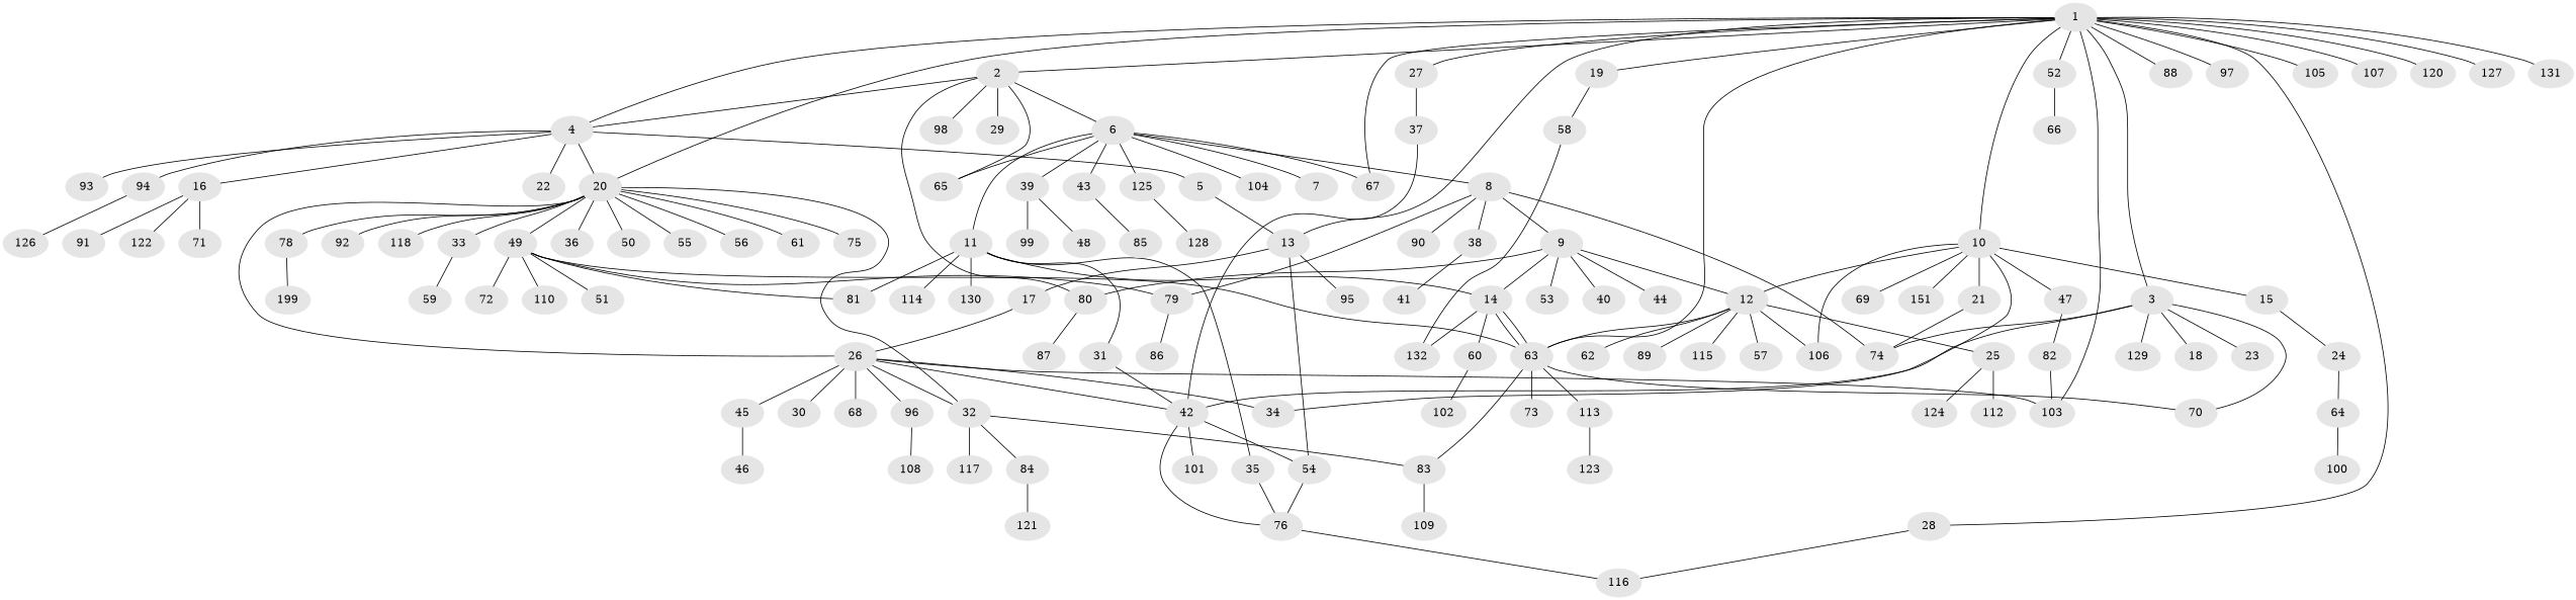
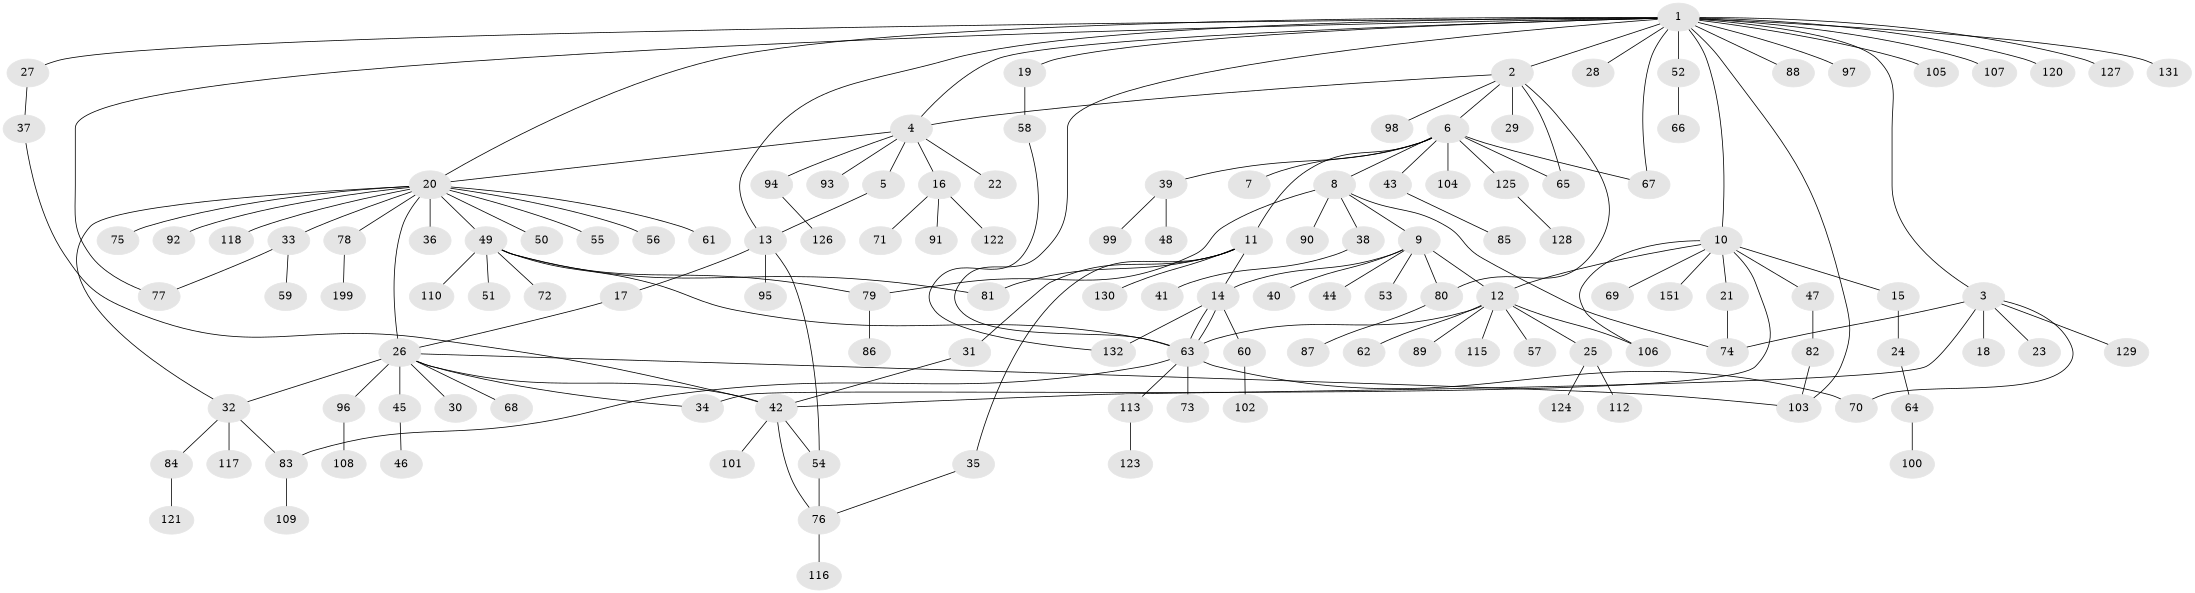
  graph {
    node [color=gray90 style=filled]
    1
    2
    3
    4
    10
    13
    19
    20
    27
    28
    52
    63
    67
+   77
    88
    97
    103
    105
    107
    120
    127
    131
    6
    29
    65
    80
    98
    18
    23
    42
    70
    74
    129
    5
    16
    22
    93
    94
    12
    15
    21
    34
    47
    69
    106
    n46 [label=151]
    17
    54
    95
    58
    26
    32
    33
    36
    49
    50
    55
    56
    61
    75
    78
    92
    118
    37
    116
    66
    83
    73
    113
    7
    8
    11
    39
    43
    104
    125
    87
    76
    101
    71
    91
    122
    126
    9
    38
    79
    90
    14
    31
    35
    81
-   114
    130
    48
    99
    85
    128
    40
    44
    53
    41
    86
    25
    57
    62
    89
    115
    60
    132
    24
    82
    112
    124
    102
    64
    30
    45
    68
    96
    84
    117
    59
    51
    72
    110
    n126 [label=199]
    100
    46
    108
    109
    121
    123
    1 -- 2
    1 -- 3
    1 -- 4
    1 -- 10
    1 -- 13
    1 -- 19
    1 -- 20
    1 -- 27
    1 -- 28
    1 -- 52
    1 -- 63
    1 -- 67
+   1 -- 77
    1 -- 88
    1 -- 97
    1 -- 103
    1 -- 105
    1 -- 107
    1 -- 120
    1 -- 127
    1 -- 131
    2 -- 4
    2 -- 6
    2 -- 29
    2 -- 65
    2 -- 80
    2 -- 98
    3 -- 18
    3 -- 23
    3 -- 42
    3 -- 70
    3 -- 74
    3 -- 129
    4 -- 20
    4 -- 5
    4 -- 16
    4 -- 22
    4 -- 93
    4 -- 94
    10 -- 12
    10 -- 15
    10 -- 21
    10 -- 34
    10 -- 47
    10 -- 69
    10 -- 106
    10 -- n46
    13 -- 17
    13 -- 54
    13 -- 95
    19 -- 58
    20 -- 26
    20 -- 32
    20 -- 33
    20 -- 36
    20 -- 49
    20 -- 50
    20 -- 55
    20 -- 56
    20 -- 61
    20 -- 75
    20 -- 78
    20 -- 92
    20 -- 118
    27 -- 37
-   28 -- 116
    52 -- 66
    63 -- 70
    63 -- 83
    63 -- 73
    63 -- 113
    6 -- 67
    6 -- 65
    6 -- 7
    6 -- 8
    6 -- 11
    6 -- 39
    6 -- 43
    6 -- 104
    6 -- 125
    80 -- 87
    42 -- 54
    42 -- 76
    42 -- 101
    5 -- 13
    16 -- 71
    16 -- 91
    16 -- 122
    94 -- 126
    12 -- 63
    12 -- 106
    12 -- 25
    12 -- 57
    12 -- 62
    12 -- 89
    12 -- 115
    15 -- 24
    21 -- 74
    47 -- 82
    17 -- 26
    54 -- 76
    58 -- 132
    26 -- 103
    26 -- 42
    26 -- 34
    26 -- 32
    26 -- 30
    26 -- 45
    26 -- 68
    26 -- 96
    32 -- 83
    32 -- 84
    32 -- 117
+   33 -- 77
    33 -- 59
    49 -- 63
    49 -- 79
    49 -- 81
    49 -- 51
    49 -- 72
    49 -- 110
    78 -- n126
    37 -- 42
    83 -- 109
    113 -- 123
    8 -- 74
    8 -- 9
    8 -- 38
    8 -- 79
    8 -- 90
    11 -- 14
    11 -- 31
    11 -- 35
    11 -- 81
-   11 -- 114
    11 -- 130
    39 -- 48
    39 -- 99
    43 -- 85
    125 -- 128
    76 -- 116
    9 -- 80
    9 -- 12
    9 -- 14
    9 -- 40
    9 -- 44
    9 -- 53
    38 -- 41
    79 -- 86
    14 -- 63
    14 -- 63
    14 -- 60
    14 -- 132
    31 -- 42
    35 -- 76
    25 -- 112
    25 -- 124
    60 -- 102
    24 -- 64
    82 -- 103
    64 -- 100
    45 -- 46
    96 -- 108
    84 -- 121
  }
